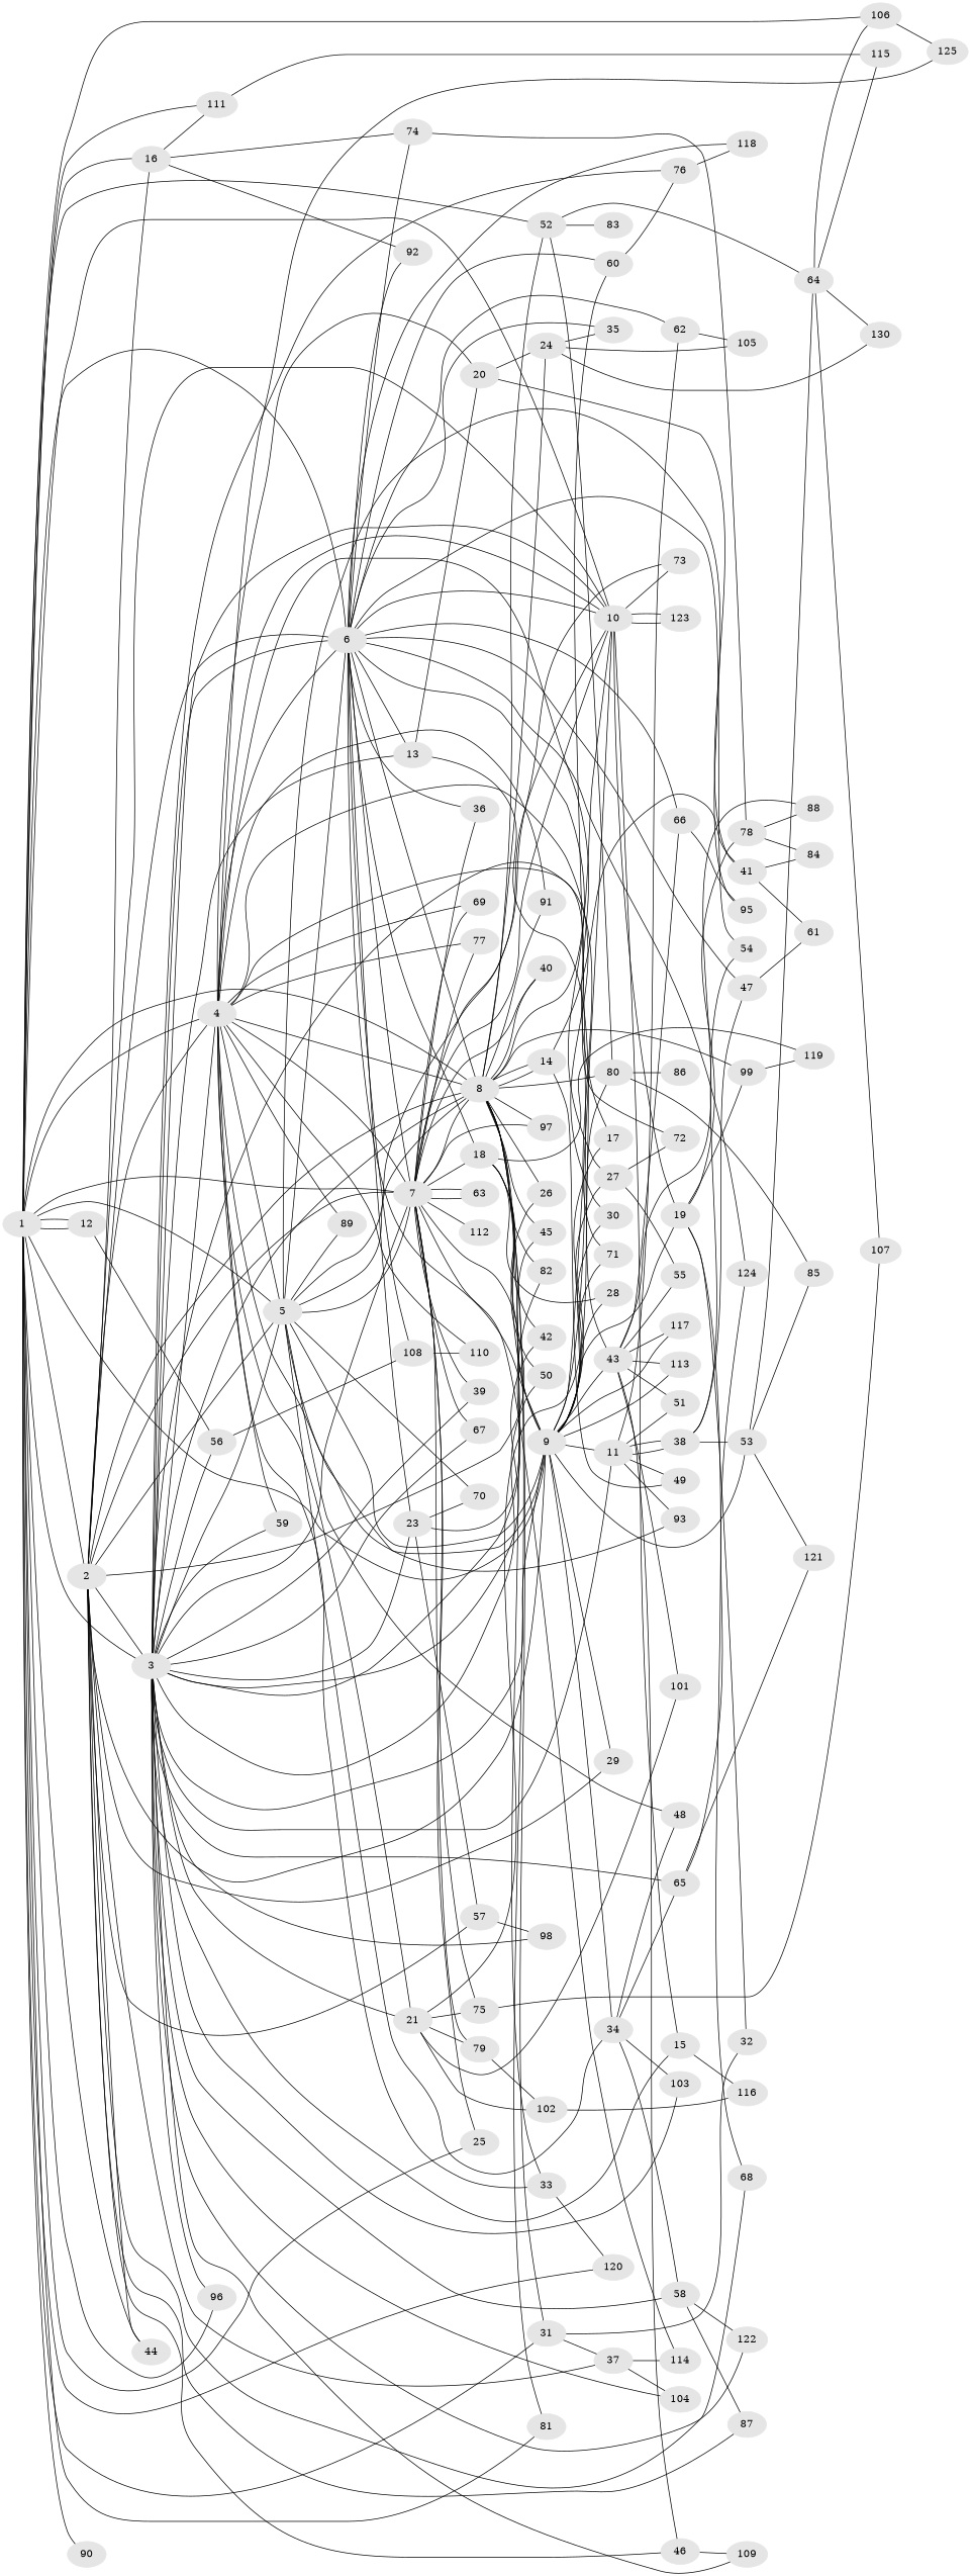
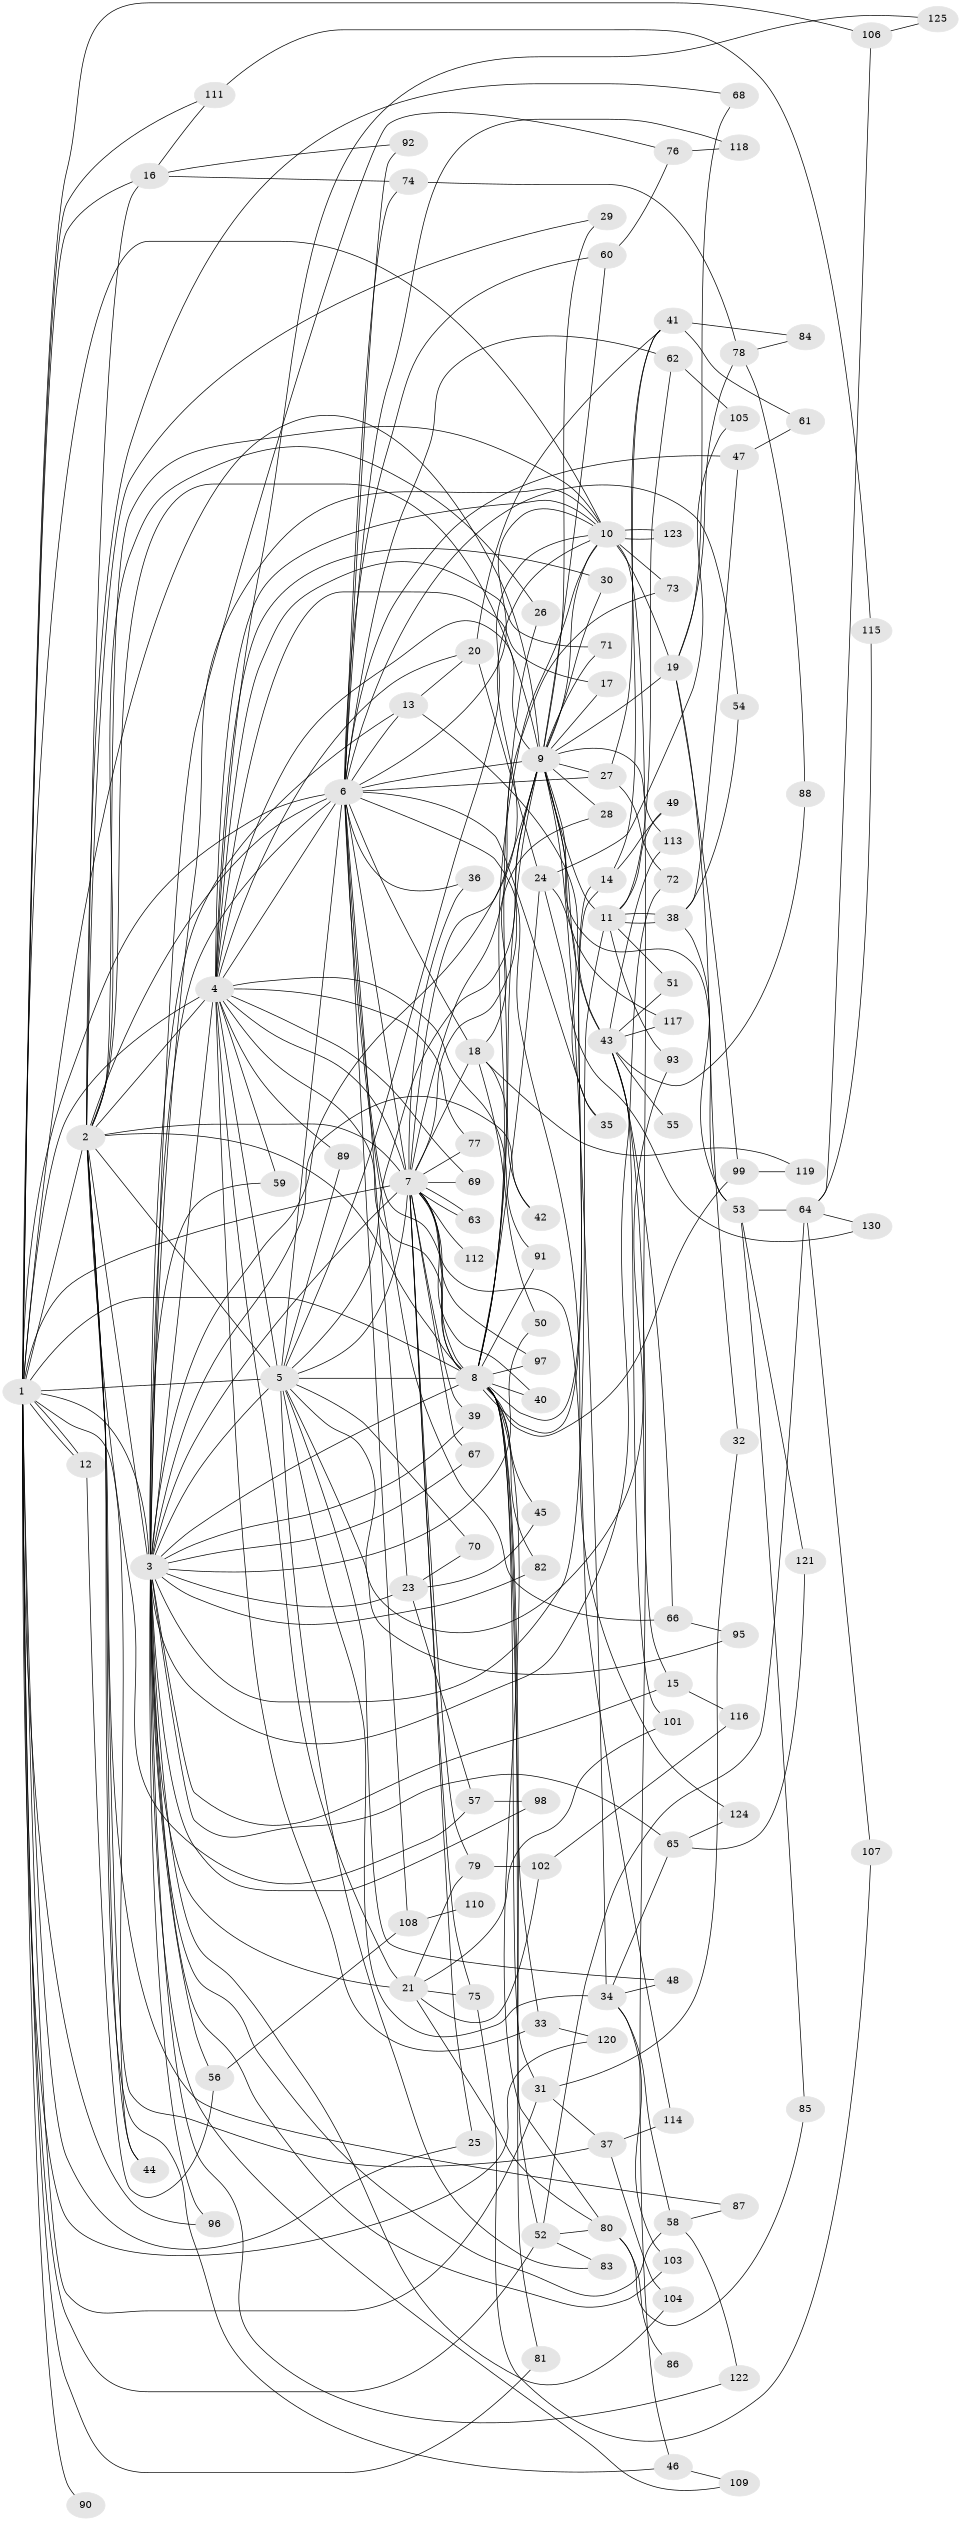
  graph {
    rankdir=LR
    node [color=gray90 style=filled]
    1
    2
    3
    4
    5
    6
    7
    8
    9
    10
    12
    16
    25
    31
    44
    52
    81
    90
    96
    106
    111
    120
    26
    29
    37
    46
    57
    68
    87
    11
    13
    15
    21
    23
    39
    42
    50
    56
    58
    59
    65
    67
    72
    76
    82
    98
    103
    104
    109
    122
    17
    20
    30
    33
    69
    71
    77
    89
    91
    110
    125
    34
    48
    70
    83
    93
    95
    18
    27
    35
    36
    47
    54
    60
    62
    66
    74
    92
    108
    118
    124
    40
    63
    73
    75
    79
    97
    112
    114
    14
    24
    45
    99
    80
    19
    28
    43
    53
    113
    117
    123
    32
    64
    115
    38
    49
    51
    116
    101
    102
    121
    41
    119
    55
    61
    105
    78
    107
    n119 [label=130]
    88
    85
    84
    86
    1 -- 2
    1 -- 3
    1 -- 4
    1 -- 5
    1 -- 6
    1 -- 7
    1 -- 8
    1 -- 9
    1 -- 10
    1 -- 12
    1 -- 12
    1 -- 16
    1 -- 25
    1 -- 31
    1 -- 44
    1 -- 52
    1 -- 81
    1 -- 90
    1 -- 96
    1 -- 106
    1 -- 111
    1 -- 120
    2 -- 3
    2 -- 4
    2 -- 5
    2 -- 6
    2 -- 7
    2 -- 8
    2 -- 9
    2 -- 10
    2 -- 16
    2 -- 44
    2 -- 26
    2 -- 29
    2 -- 37
    2 -- 46
    2 -- 57
    2 -- 68
    2 -- 87
    3 -- 4
    3 -- 5
    3 -- 6
    3 -- 7
    3 -- 8
    3 -- 9
    3 -- 10
    3 -- 96
    3 -- 11
    3 -- 13
    3 -- 15
    3 -- 21
    3 -- 23
    3 -- 39
    3 -- 42
    3 -- 50
    3 -- 56
    3 -- 58
    3 -- 59
    3 -- 65
    3 -- 67
    3 -- 72
    3 -- 76
    3 -- 82
    3 -- 98
    3 -- 103
    3 -- 104
    3 -- 109
    3 -- 122
    4 -- 5
    4 -- 6
    4 -- 7
    4 -- 8
    4 -- 9
    4 -- 10
    4 -- 21
    4 -- 59
    4 -- 17
    4 -- 20
    4 -- 30
    4 -- 33
    4 -- 69
    4 -- 71
    4 -- 77
    4 -- 89
    4 -- 91
-   4 -- 110
    4 -- 125
    5 -- 6
    5 -- 7
    5 -- 8
    5 -- 9
    5 -- 10
    5 -- 89
    5 -- 34
    5 -- 48
    5 -- 70
+   5 -- 83
    5 -- 93
    5 -- 95
    6 -- 7
    6 -- 8
    6 -- 9
    6 -- 10
    6 -- 13
    6 -- 23
    6 -- 18
    6 -- 27
    6 -- 35
    6 -- 36
    6 -- 47
    6 -- 54
    6 -- 60
    6 -- 62
    6 -- 66
    6 -- 74
    6 -- 92
    6 -- 108
    6 -- 118
    6 -- 124
    7 -- 8
    7 -- 9
    7 -- 10
    7 -- 25
    7 -- 39
    7 -- 67
    7 -- 69
    7 -- 77
    7 -- 18
    7 -- 36
    7 -- 40
    7 -- 63
    7 -- 63
    7 -- 73
    7 -- 75
    7 -- 79
    7 -- 97
    7 -- 112
    7 -- 114
    8 -- 9
    8 -- 10
    8 -- 31
    8 -- 52
    8 -- 81
    8 -- 26
    8 -- 82
    8 -- 33
    8 -- 91
    8 -- 40
    8 -- 97
    8 -- 14
    8 -- 14
    8 -- 24
    8 -- 45
    8 -- 99
    8 -- 80
    9 -- 10
    9 -- 29
    9 -- 11
    9 -- 17
    9 -- 30
    9 -- 71
    9 -- 34
    9 -- 27
    9 -- 60
    9 -- 19
    9 -- 28
    9 -- 43
    9 -- 53
    9 -- 113
    9 -- 117
    10 -- 15
    10 -- 73
    10 -- 19
    10 -- 123
    10 -- 123
    12 -- 56
    16 -- 111
    16 -- 74
    16 -- 92
    31 -- 37
    31 -- 32
    52 -- 83
    52 -- 80
    52 -- 64
    106 -- 125
    111 -- 115
    37 -- 104
    37 -- 114
    46 -- 109
    57 -- 98
    11 -- 93
    11 -- 62
    11 -- 38
    11 -- 38
    11 -- 49
    11 -- 51
    13 -- 20
    13 -- 43
    15 -- 116
    21 -- 75
    21 -- 79
    21 -- 80
    21 -- 101
    21 -- 102
    23 -- 57
    23 -- 70
    23 -- 45
    56 -- 108
    58 -- 87
    58 -- 122
    65 -- 124
    65 -- 121
    76 -- 118
    20 -- 24
    20 -- 41
    33 -- 120
    34 -- 58
    34 -- 65
    34 -- 103
    34 -- 48
    18 -- 42
    18 -- 50
    18 -- 28
    18 -- 119
    27 -- 72
-   27 -- 55
+   27 -- 41
    47 -- 61
    60 -- 76
    62 -- 105
    66 -- 95
    74 -- 78
    108 -- 110
    75 -- 107
    79 -- 102
    14 -- 49
    14 -- 41
    24 -- 35
    24 -- 105
    24 -- n119
    99 -- 119
    80 -- 85
    80 -- 86
    19 -- 68
    19 -- 99
    19 -- 32
    19 -- 78
    43 -- 46
    43 -- 66
    43 -- 113
    43 -- 117
    43 -- 51
    43 -- 101
    43 -- 55
    43 -- 88
    53 -- 64
    53 -- 121
    53 -- 85
    64 -- 106
    64 -- 115
    64 -- 107
    64 -- n119
    38 -- 47
    38 -- 54
    38 -- 53
    102 -- 116
    41 -- 61
    41 -- 84
    78 -- 88
    78 -- 84
  }
